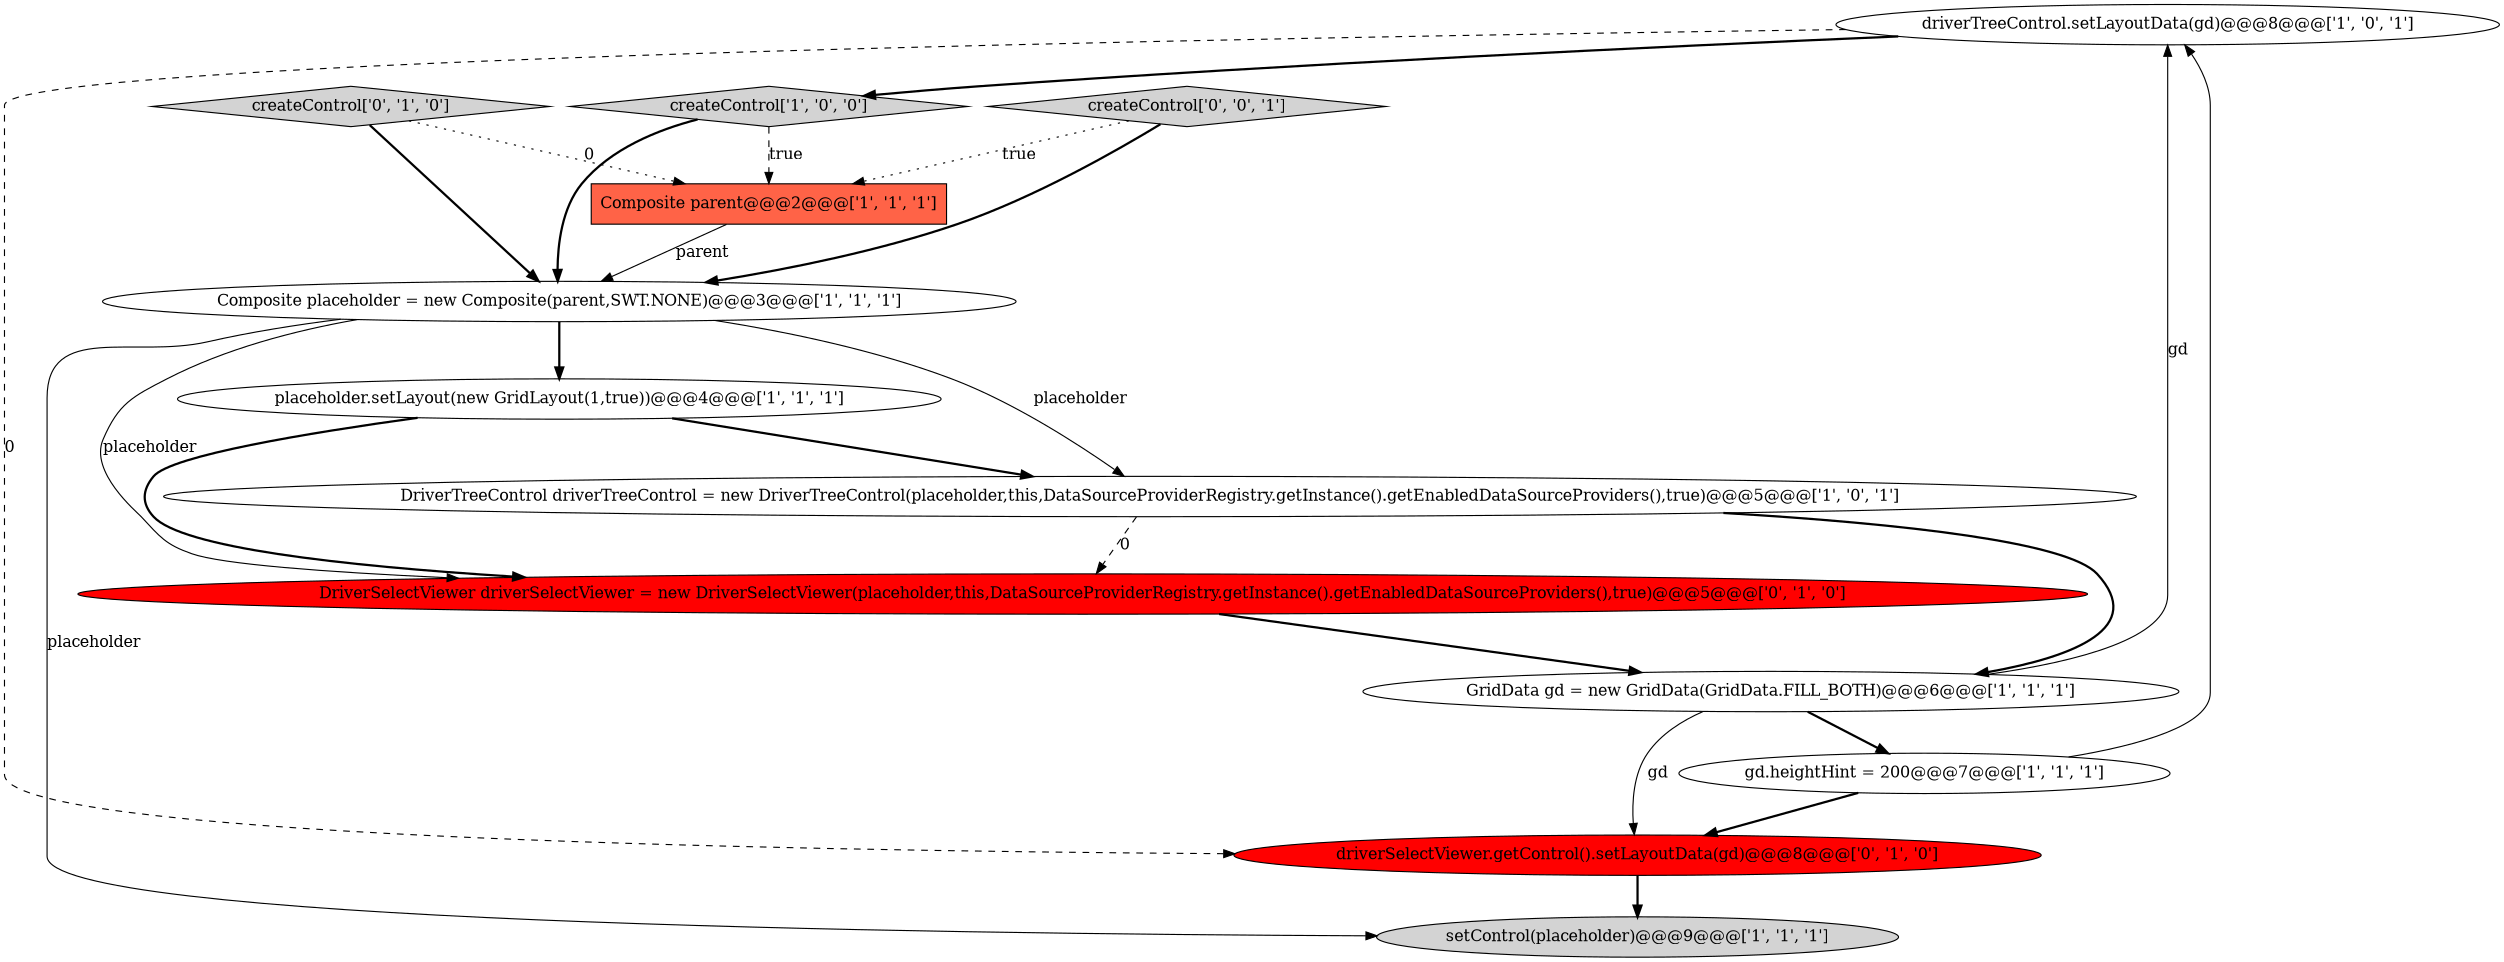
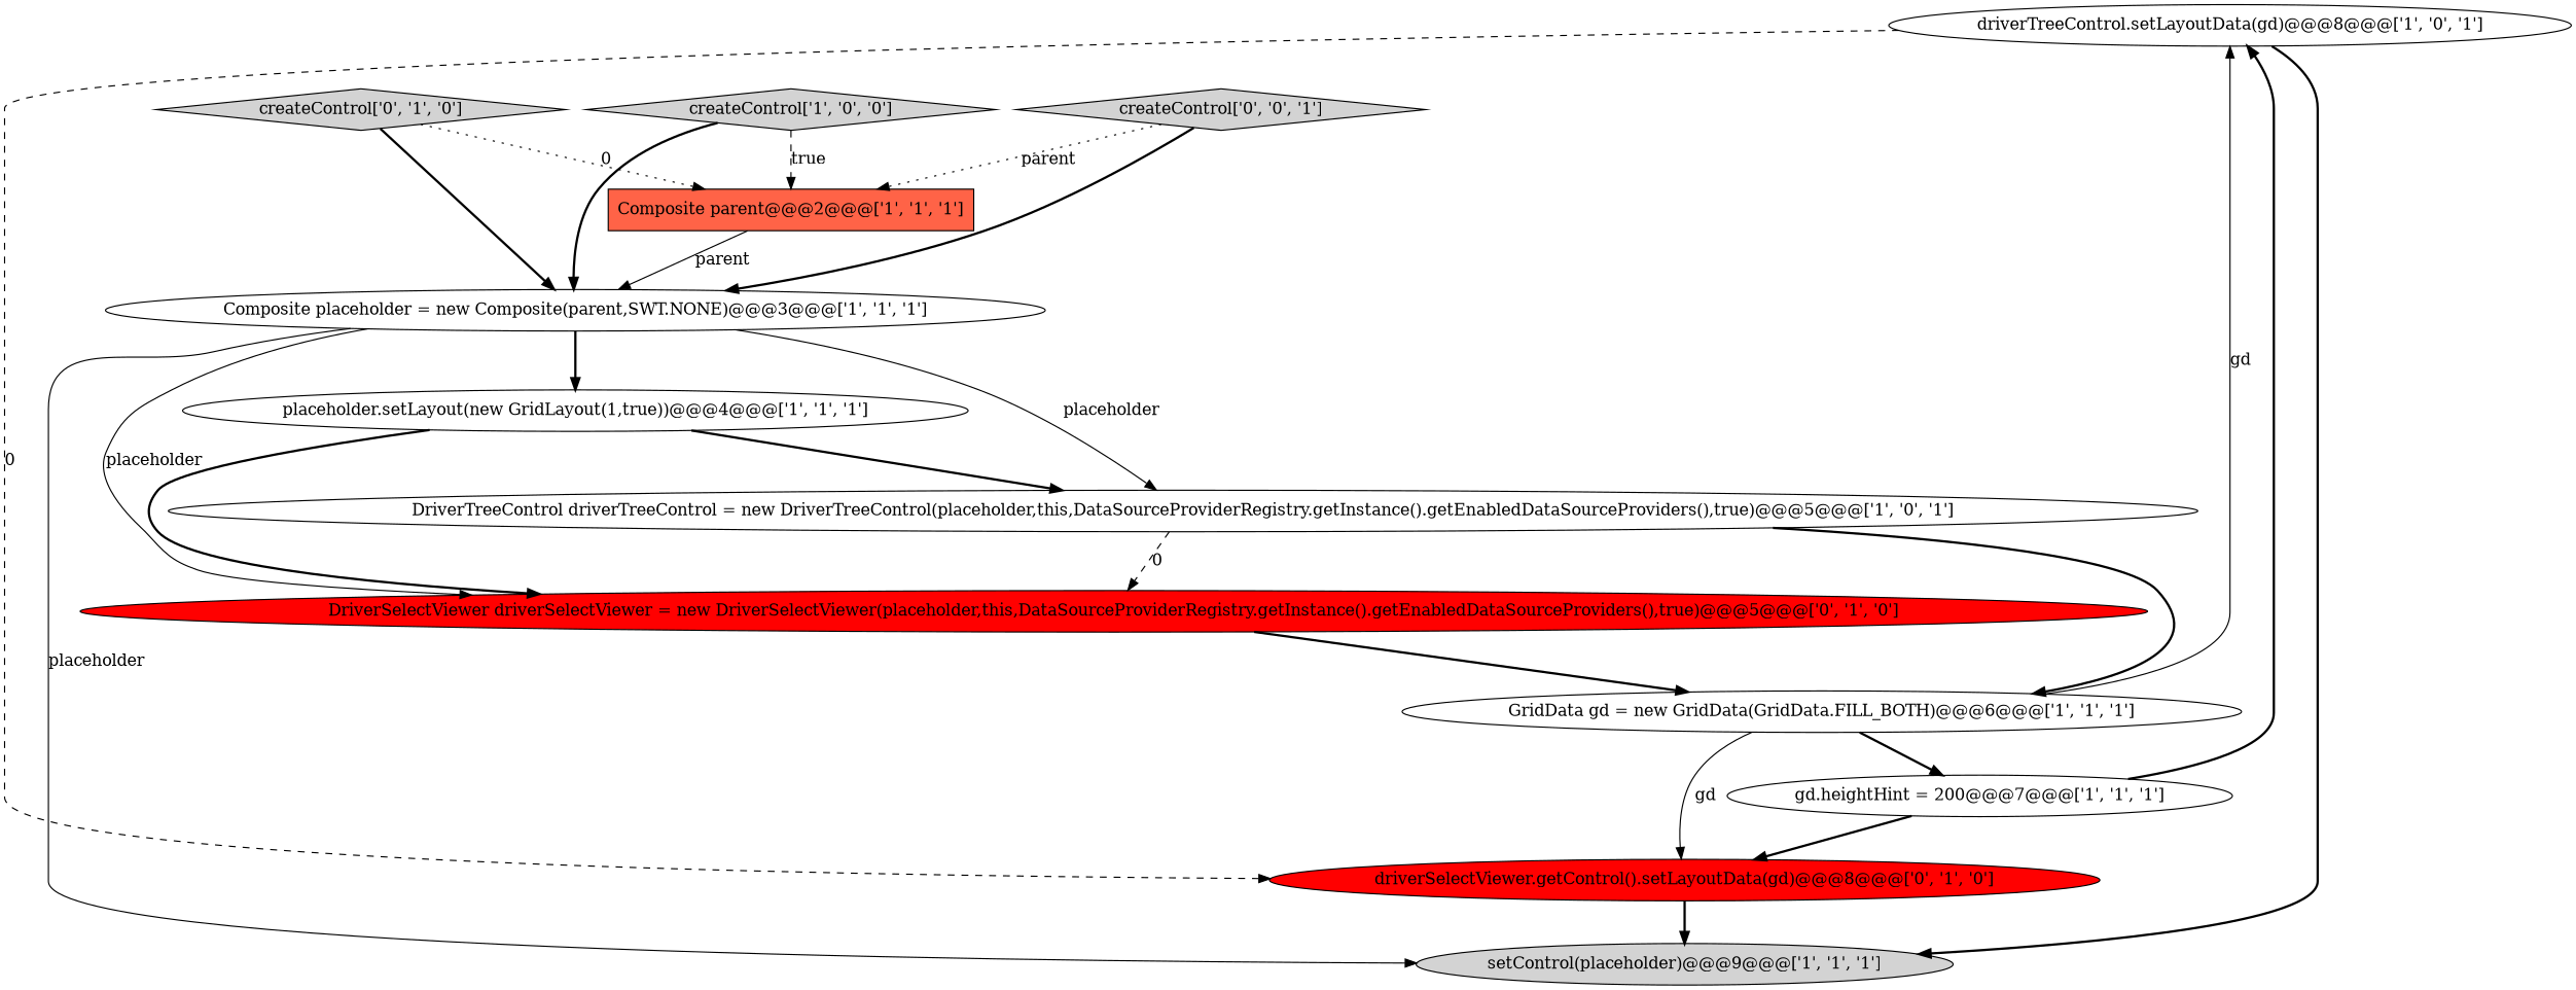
  digraph {
    node [fillcolor=white shape=ellipse style=filled]
    edge [style=bold]
    n1 [fillcolor=red label="driverSelectViewer.getControl().setLayoutData(gd)@@@8@@@['0', '1', '0']"]
    n2 [fillcolor=lightgray label="setControl(placeholder)@@@9@@@['1', '1', '1']"]
    n3 [fillcolor=red label="DriverSelectViewer driverSelectViewer = new DriverSelectViewer(placeholder,this,DataSourceProviderRegistry.getInstance().getEnabledDataSourceProviders(),true)@@@5@@@['0', '1', '0']"]
    n4 [label="GridData gd = new GridData(GridData.FILL_BOTH)@@@6@@@['1', '1', '1']"]
    n5 [label="gd.heightHint = 200@@@7@@@['1', '1', '1']"]
    n6 [label="driverTreeControl.setLayoutData(gd)@@@8@@@['1', '0', '1']"]
    n7 [fillcolor=tomato label="Composite parent@@@2@@@['1', '1', '1']" shape=box]
    n8 [label="Composite placeholder = new Composite(parent,SWT.NONE)@@@3@@@['1', '1', '1']"]
    n9 [label="placeholder.setLayout(new GridLayout(1,true))@@@4@@@['1', '1', '1']"]
    n10 [label="DriverTreeControl driverTreeControl = new DriverTreeControl(placeholder,this,DataSourceProviderRegistry.getInstance().getEnabledDataSourceProviders(),true)@@@5@@@['1', '0', '1']"]
    n11 [fillcolor=lightgray label="createControl['1', '0', '0']" shape=diamond]
    n12 [fillcolor=lightgray label="createControl['0', '1', '0']" shape=diamond]
    n13 [fillcolor=lightgray label="createControl['0', '0', '1']" shape=diamond]
    n1 -> n2
    n3 -> n4
    n4 -> n1 [label=gd style=solid]
    n4 -> n5
    n4 -> n6 [label=gd style=solid]
    n5 -> n1
-   n5 -> n6 [style=solid]
+   n5 -> n6
    n6 -> n1 [label=0 style=dashed]
-   n6 -> n11
+   n6 -> n2
    n7 -> n8 [label=parent style=solid]
    n8 -> n2 [label=placeholder style=solid]
    n8 -> n3 [label=placeholder style=solid]
    n8 -> n9
    n8 -> n10 [label=placeholder style=solid]
    n9 -> n3
    n9 -> n10
    n10 -> n3 [label=0 style=dashed]
    n10 -> n4
    n11 -> n7 [label=true style=dashed]
    n11 -> n8
    n12 -> n7 [label=0 style=dotted]
    n12 -> n8
-   n13 -> n7 [label=true style=dotted]
+   n13 -> n7 [label=parent style=dotted]
    n13 -> n8
  }
